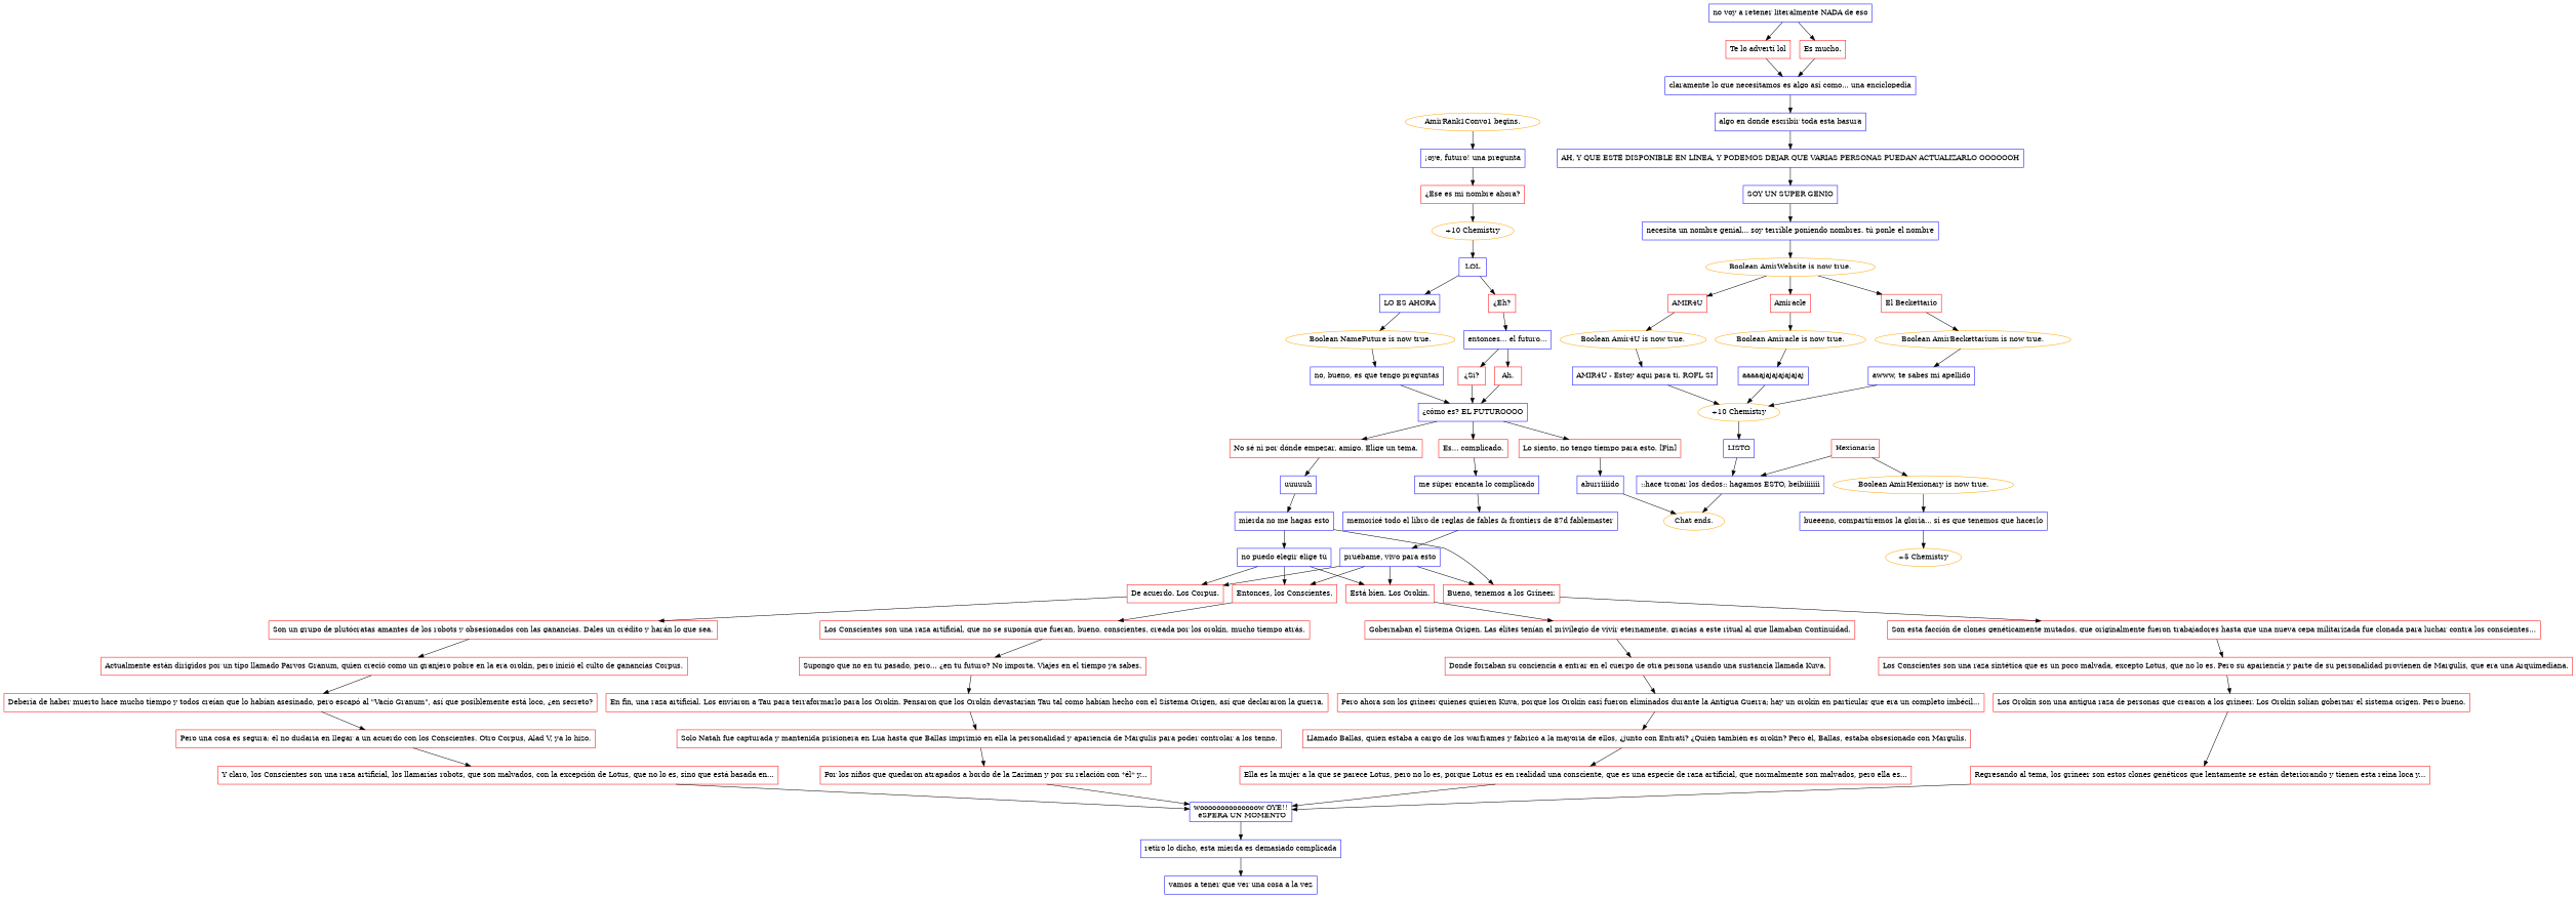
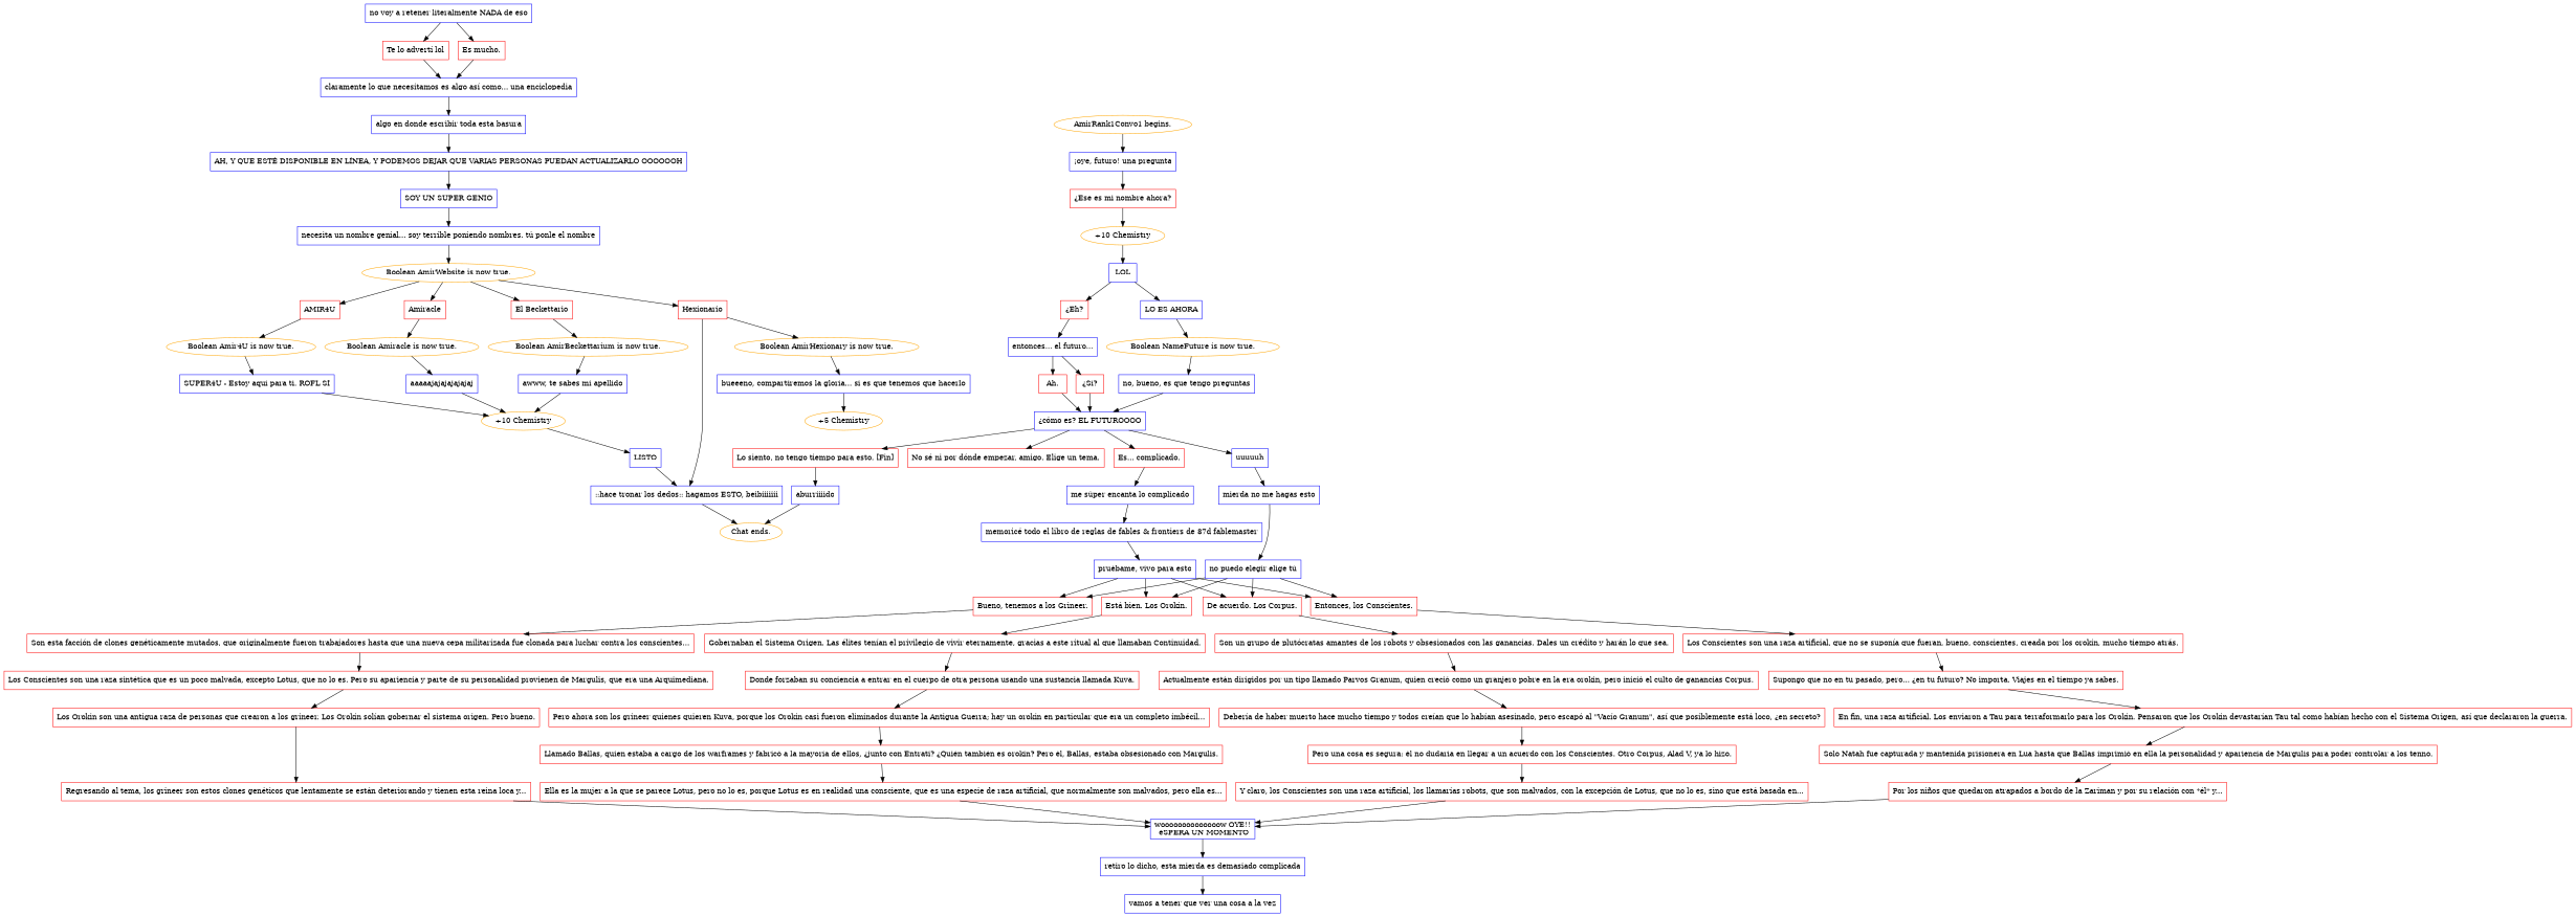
  digraph {
    node [color=red shape=box]
    "AmirRank1Convo1 begins." [color=orange shape=""]
    n2 [color=blue label="¡oye, futuro! una pregunta"]
    n3 [label="¿Ese es mi nombre ahora?"]
    n4 [label="¿Eh?"]
    n5 [color=blue label="entonces... el futuro..."]
    n6 [color=orange label="+10 Chemistry" shape=""]
    n7 [label="Ah."]
    n8 [label="¿Sí?"]
    n9 [color=blue label=LOL]
    n10 [color=blue label="¿cómo es? EL FUTUROOOO"]
    n11 [color=blue label="LO ES AHORA"]
    n12 [label="No sé ni por dónde empezar, amigo. Elige un tema."]
    n13 [label="Es... complicado."]
    n14 [label="Lo siento, no tengo tiempo para esto. [Fin]"]
    n15 [color=orange label="Boolean NameFuture is now true." shape=""]
    n16 [color=blue label=uuuuuh]
    n17 [color=blue label="me súper encanta lo complicado"]
    n18 [color=blue label=aburriiiido]
    n19 [color=blue label="no, bueno, es que tengo preguntas"]
    n20 [color=blue label="mierda no me hagas esto"]
    n21 [color=blue label="memoricé todo el libro de reglas de fables & frontiers de 87d fablemaster"]
    "Chat ends." [color=orange shape=""]
    n23 [color=blue label="no puedo elegir elige tú"]
    n24 [color=blue label="pruébame, vivo para esto"]
    n25 [label="Está bien. Los Orokin."]
    n26 [label="De acuerdo. Los Corpus."]
    n27 [label="Bueno, tenemos a los Grineer."]
    n28 [label="Entonces, los Conscientes."]
    n29 [label="Gobernaban el Sistema Origen. Las élites tenían el privilegio de vivir eternamente, gracias a este ritual al que llamaban Continuidad."]
    n30 [label="Son un grupo de plutócratas amantes de los robots y obsesionados con las ganancias. Dales un crédito y harán lo que sea."]
    n31 [label="Son esta facción de clones genéticamente mutados, que originalmente fueron trabajadores hasta que una nueva cepa militarizada fue clonada para luchar contra los conscientes..."]
    n32 [label="Los Conscientes son una raza artificial, que no se suponía que fueran, bueno, conscientes, creada por los orokin, mucho tiempo atrás."]
    n33 [label="Donde forzaban su conciencia a entrar en el cuerpo de otra persona usando una sustancia llamada Kuva."]
    n34 [label="Actualmente están dirigidos por un tipo llamado Parvos Granum, quien creció como un granjero pobre en la era orokin, pero inició el culto de ganancias Corpus."]
    n35 [label="Los Conscientes son una raza sintética que es un poco malvada, excepto Lotus, que no lo es. Pero su apariencia y parte de su personalidad provienen de Margulis, que era una Arquimediana."]
    n36 [label="Supongo que no en tu pasado, pero... ¿en tu futuro? No importa. Viajes en el tiempo ya sabes."]
    n37 [label="Pero ahora son los grineer quienes quieren Kuva, porque los Orokin casi fueron eliminados durante la Antigua Guerra; hay un orokin en particular que era un completo imbécil..."]
    n38 [label="Debería de haber muerto hace mucho tiempo y todos creían que lo habían asesinado, pero escapó al \"Vacío Granum\", así que posiblemente está loco, ¿en secreto?"]
    n39 [label="Los Orokin son una antigua raza de personas que crearon a los grineer. Los Orokin solían gobernar el sistema origen. Pero bueno."]
    n40 [label="En fin, una raza artificial. Los enviaron a Tau para terraformarlo para los Orokin. Pensaron que los Orokin devastarían Tau tal como habían hecho con el Sistema Origen, así que declararon la guerra."]
    n41 [label="Llamado Ballas, quien estaba a cargo de los warframes y fabricó a la mayoría de ellos, ¿junto con Entrati? ¿Quién también es orokin? Pero él, Ballas, estaba obsesionado con Margulis."]
    n42 [label="Pero una cosa es segura: él no dudaría en llegar a un acuerdo con los Conscientes. Otro Corpus, Alad V, ya lo hizo."]
    n43 [label="Regresando al tema, los grineer son estos clones genéticos que lentamente se están deteriorando y tienen esta reina loca y..."]
    n44 [label="Solo Natah fue capturada y mantenida prisionera en Lua hasta que Ballas imprimió en ella la personalidad y apariencia de Margulis para poder controlar a los tenno."]
    n45 [label="Ella es la mujer a la que se parece Lotus, pero no lo es, porque Lotus es en realidad una consciente, que es una especie de raza artificial, que normalmente son malvados, pero ella es..."]
    n46 [label="Y claro, los Conscientes son una raza artificial, los llamarías robots, que son malvados, con la excepción de Lotus, que no lo es, sino que está basada en..."]
    n47 [color=blue label="woooooooooooooow OYE!!\n eSPERA UN MOMENTO"]
    n48 [label="Por los niños que quedaron atrapados a bordo de la Zariman y por su relación con *él* y..."]
    n49 [color=blue label="retiro lo dicho, esta mierda es demasiado complicada"]
    n50 [color=blue label="vamos a tener que ver una cosa a la vez"]
    n51 [color=blue label="no voy a retener literalmente NADA de eso"]
    n52 [label="Te lo advertí lol"]
    n53 [label="Es mucho."]
    n54 [color=blue label="claramente lo que necesitamos es algo así como... una enciclopedia"]
    n55 [color=blue label="algo en donde escribir toda esta basura"]
    n56 [color=blue label="AH, Y QUE ESTÉ DISPONIBLE EN LÍNEA, Y PODEMOS DEJAR QUE VARIAS PERSONAS PUEDAN ACTUALIZARLO OOOOOOH"]
    n57 [color=blue label="SOY UN SÚPER GENIO"]
    n58 [color=blue label="necesita un nombre genial... soy terrible poniendo nombres. tú ponle el nombre"]
    n59 [color=orange label="Boolean AmirWebsite is now true." shape=""]
    n60 [label=Hexionario]
    n61 [label=AMIR4U]
    n62 [label=Amiracle]
    n63 [label="El Beckettario"]
    n64 [color=orange label="Boolean AmirHexionary is now true." shape=""]
    n65 [color=blue label="::hace tronar los dedos:: hagamos ESTO, beibiiiiiii"]
    n66 [color=orange label="Boolean Amir4U is now true." shape=""]
    n67 [color=orange label="Boolean Amiracle is now true." shape=""]
    n68 [color=orange label="Boolean AmirBeckettarium is now true." shape=""]
    n69 [color=blue label="bueeeno, compartiremos la gloria... si es que tenemos que hacerlo"]
-   n70 [color=blue label="AMIR4U - Estoy aquí para ti. ROFL SÍ"]
+   n70 [color=blue label="SÚPER4U - Estoy aquí para ti. ROFL SÍ"]
    n71 [color=blue label=aaaaajajajajajajaj]
    n72 [color=blue label="awww, te sabes mi apellido"]
    n73 [color=orange label="+5 Chemistry" shape=""]
    n74 [color=orange label="+10 Chemistry" shape=""]
    n75 [color=blue label=LISTO]
    "AmirRank1Convo1 begins." -> n2
    n2 -> n3
    n3 -> n6
    n4 -> n5
    n5 -> n7
    n5 -> n8
    n6 -> n9
    n7 -> n10
    n8 -> n10
    n9 -> n4
    n9 -> n11
    n10 -> n12
    n10 -> n13
    n10 -> n14
    n11 -> n15
-   n12 -> n16
+   n10 -> n16
    n13 -> n17
    n14 -> n18
    n15 -> n19
    n16 -> n20
    n17 -> n21
    n18 -> "Chat ends."
    n19 -> n10
    n20 -> n23
    n21 -> n24
    n23 -> n25
    n23 -> n26
-   n20 -> n27
+   n23 -> n27
    n23 -> n28
    n24 -> n25
    n24 -> n26
    n24 -> n27
    n24 -> n28
    n25 -> n29
    n26 -> n30
    n27 -> n31
    n28 -> n32
    n29 -> n33
    n30 -> n34
    n31 -> n35
    n32 -> n36
    n33 -> n37
    n34 -> n38
    n35 -> n39
    n36 -> n40
    n37 -> n41
    n38 -> n42
    n39 -> n43
    n40 -> n44
    n41 -> n45
    n42 -> n46
    n43 -> n47
    n44 -> n48
    n45 -> n47
    n46 -> n47
    n47 -> n49
    n48 -> n47
    n49 -> n50
    n51 -> n52
    n51 -> n53
    n52 -> n54
    n53 -> n54
    n54 -> n55
    n55 -> n56
    n56 -> n57
    n57 -> n58
    n58 -> n59
+   n59 -> n60
    n59 -> n61
    n59 -> n62
    n59 -> n63
    n60 -> n64
    n60 -> n65
    n61 -> n66
    n62 -> n67
    n63 -> n68
    n64 -> n69
    n65 -> "Chat ends."
    n66 -> n70
    n67 -> n71
    n68 -> n72
    n69 -> n73
    n70 -> n74
    n71 -> n74
    n72 -> n74
    n74 -> n75
    n75 -> n65
  }
